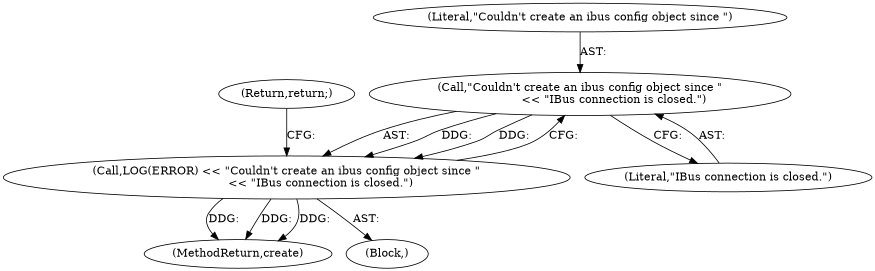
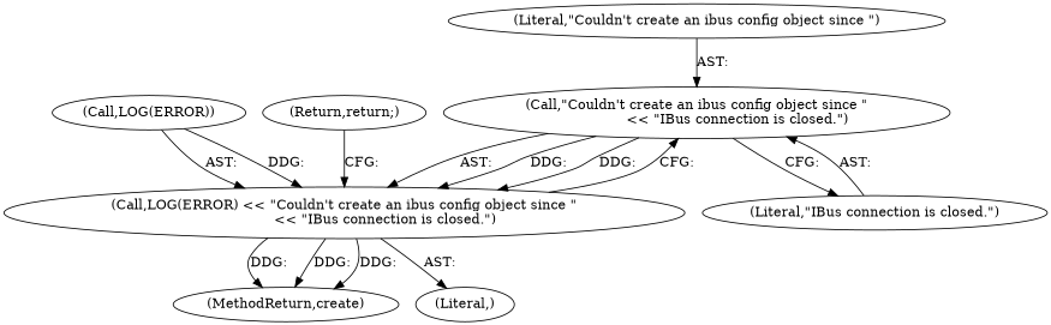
  digraph {
    fontname="DejaVu Serif"
    node [fontname="DejaVu Serif"]
    edge [fontname="DejaVu Serif"]
    n1 [label="(Call,\"Couldn't create an ibus config object since \"\n                   << \"IBus connection is closed.\")"]
    n2 [label="(Call,LOG(ERROR) << \"Couldn't create an ibus config object since \"\n                   << \"IBus connection is closed.\")"]
    n3 [label="(Literal,\"IBus connection is closed.\")"]
    n4 [label="(MethodReturn,create)"]
-   n5 [label="(Block,)"]
+   n5 [label="(Literal,)"]
    n6 [label="(Literal,\"Couldn't create an ibus config object since \")"]
+   n7 [label="(Call,LOG(ERROR))"]
    n8 [label="(Return,return;)"]
    n1 -> n2 [label="AST: "]
    n1 -> n2 [label="DDG: "]
    n1 -> n2 [label="DDG: "]
    n1 -> n3 [label="CFG: "]
    n2 -> n1 [label="CFG: "]
    n2 -> n4 [label="DDG: "]
    n2 -> n4 [label="DDG: "]
    n2 -> n4 [label="DDG: "]
    n2 -> n5 [label="AST: "]
    n3 -> n1 [label="AST: "]
    n6 -> n1 [label="AST: "]
+   n7 -> n2 [label="AST: "]
+   n7 -> n2 [label="DDG: "]
    n8 -> n2 [label="CFG: "]
  }
